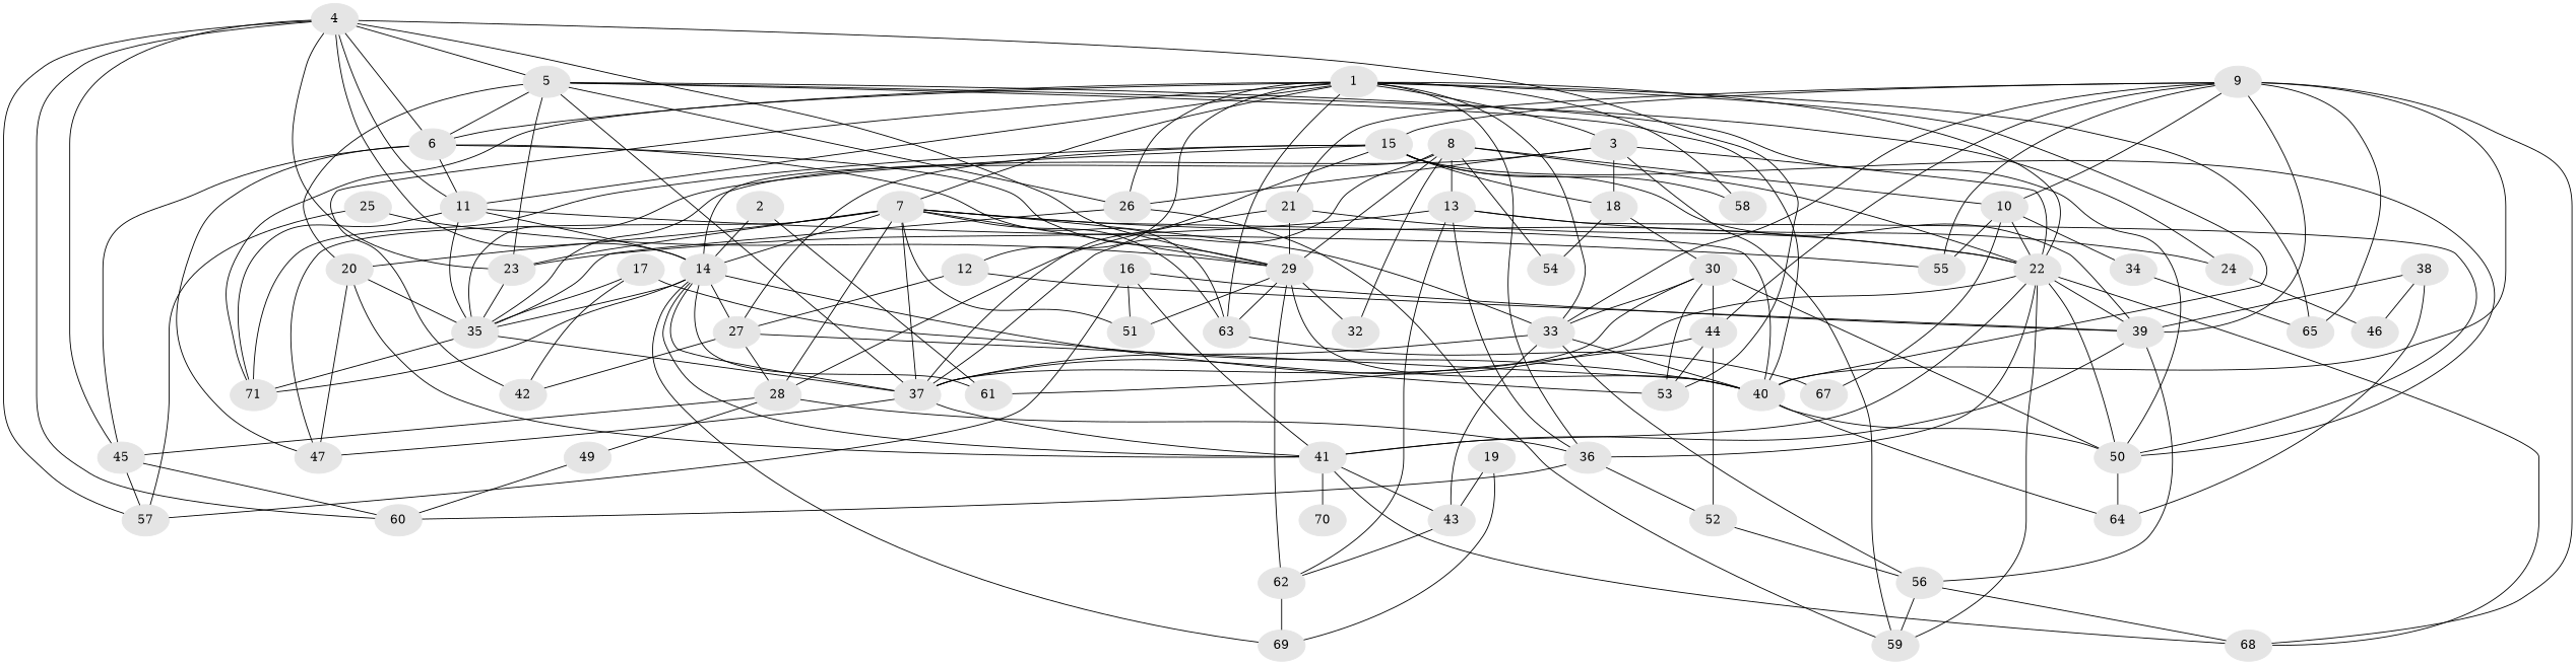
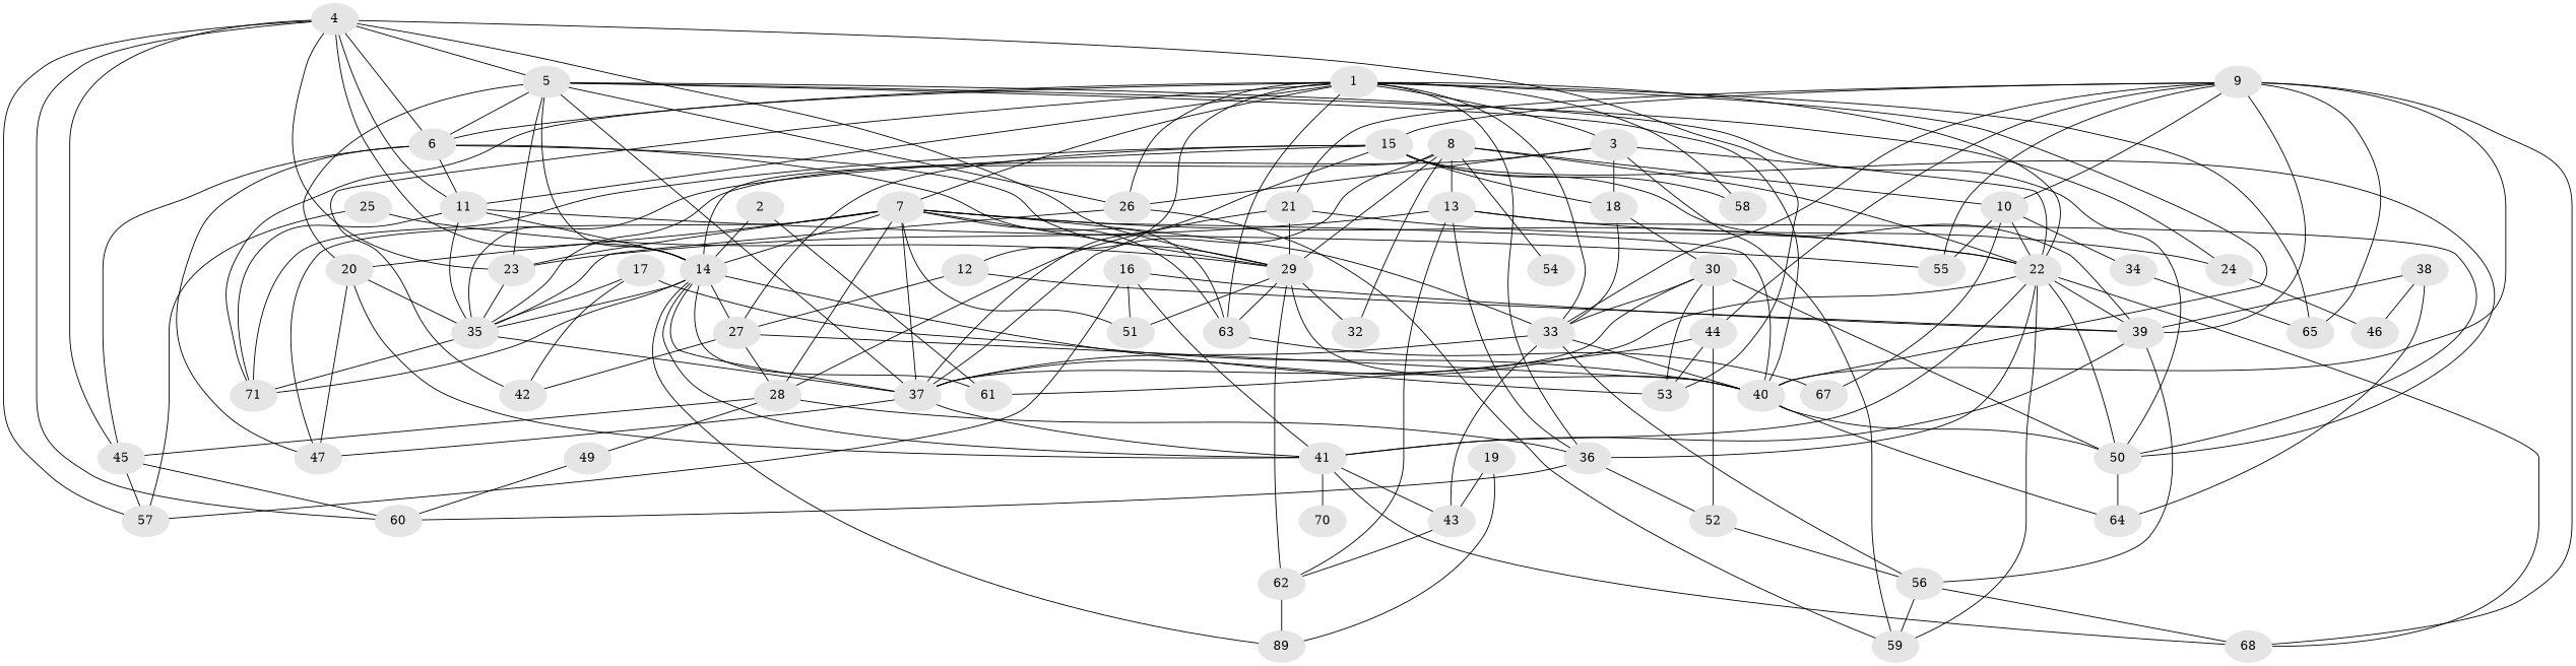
  graph {
    fontname="DejaVu Serif"
    node [color=gray90 fontname="DejaVu Serif" style=filled]
    edge [fontname="DejaVu Serif" weight=1.0]
    1
    3
    6
    7
    11
    12
    22
    26
    33
    36
    40
    42
    58
    63
    65
    71
    18
    35
    59
    29
    45
    47
    14
    23
    20
    37
    28
    51
    55
    39
    27
    50
    68
    41
    43
    56
    60
    52
    64
    67
    2
    61
    53
-   69
+   69 [label=89]
    54
    30
    4
    5
    57
    24
    32
    62
    46
    49
    8
    10
    13
    34
    9
    15
    21
    44
    70
    16
    17
    19
    25
    38
    1 -- 3 [weight=2.0]
    1 -- 6
    1 -- 7
    1 -- 11
    1 -- 12
    1 -- 22
    1 -- 26
    1 -- 33
    1 -- 36
    1 -- 40
    1 -- 42
    1 -- 58
    1 -- 63
    1 -- 65
    1 -- 71
    3 -- 22
    3 -- 26
    3 -- 18
    3 -- 35
    3 -- 59
    6 -- 11
    6 -- 63
    6 -- 29
    6 -- 45
    6 -- 47
    7 -- 22
    7 -- 33
    7 -- 40
    7 -- 63
    7 -- 29
    7 -- 47
    7 -- 14
    7 -- 23
    7 -- 20
    7 -- 37 [weight=2.0]
    7 -- 28
    7 -- 51
    11 -- 71
    11 -- 35
    11 -- 14
    11 -- 55
    12 -- 39
    12 -- 27
    22 -- 36
    22 -- 59
    22 -- 37
    22 -- 39
    22 -- 50
    22 -- 68
    22 -- 41
    26 -- 35
    26 -- 59
    33 -- 40
    33 -- 37
    33 -- 43
    33 -- 56
    36 -- 60
    36 -- 52
    40 -- 50
    40 -- 64
    63 -- 67
-   18 -- 54
+   18 -- 33
    18 -- 30
    35 -- 71
    35 -- 37 [weight=4.0]
    29 -- 40
    29 -- 63
    29 -- 51
    29 -- 32
    29 -- 62 [weight=2.0]
    45 -- 60
    45 -- 57
    14 -- 71
    14 -- 35
    14 -- 37
    14 -- 27
    14 -- 41 [weight=2.0]
    14 -- 61
    14 -- 53
    14 -- 69
    23 -- 35
    20 -- 35 [weight=2.0]
    20 -- 47
    20 -- 41
    37 -- 47
    37 -- 41
    28 -- 36
    28 -- 45
    28 -- 49
    39 -- 41
    39 -- 56
    27 -- 40
    27 -- 42
    27 -- 28
    50 -- 64
    41 -- 68
    41 -- 43
    41 -- 70
    43 -- 62
    56 -- 59
    56 -- 68
    52 -- 56
    2 -- 14
    2 -- 61
    30 -- 33
    30 -- 37
    30 -- 50
    30 -- 53
    30 -- 44
    4 -- 6
    4 -- 11
    4 -- 29
    4 -- 45
    4 -- 14
    4 -- 23
    4 -- 60
    4 -- 53
    4 -- 5
    4 -- 57
    5 -- 6 [weight=2.0]
    5 -- 26
    5 -- 40
+   5 -- 14 [weight=2.0]
    5 -- 23
    5 -- 20
    5 -- 37
    5 -- 50
    5 -- 24
    24 -- 46
    62 -- 69
    49 -- 60
    8 -- 22 [weight=2.0]
    8 -- 29
    8 -- 14
    8 -- 37
    8 -- 54
    8 -- 32
    8 -- 10
    8 -- 13
    10 -- 22
    10 -- 55
    10 -- 67
    10 -- 34
    13 -- 36
    13 -- 23
    13 -- 50
    13 -- 24
    13 -- 62
    34 -- 65
    9 -- 33
    9 -- 40
    9 -- 65
    9 -- 55
    9 -- 39
    9 -- 68
    9 -- 10
    9 -- 15
    9 -- 21
    9 -- 44
    15 -- 58
    15 -- 71
    15 -- 18
    15 -- 35 [weight=2.0]
    15 -- 37
    15 -- 39 [weight=2.0]
    15 -- 27
    15 -- 50
    21 -- 22
    21 -- 29
    21 -- 28
    44 -- 52
    44 -- 61 [weight=2.0]
    44 -- 53
    16 -- 51
    16 -- 39
    16 -- 41
    16 -- 57
    17 -- 40
    17 -- 42
    17 -- 35
    19 -- 43
    19 -- 69
    25 -- 29
    25 -- 57
    38 -- 39
    38 -- 64
    38 -- 46
  }
